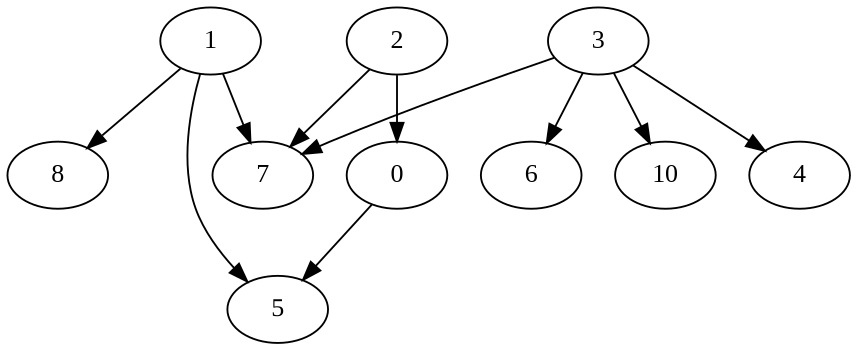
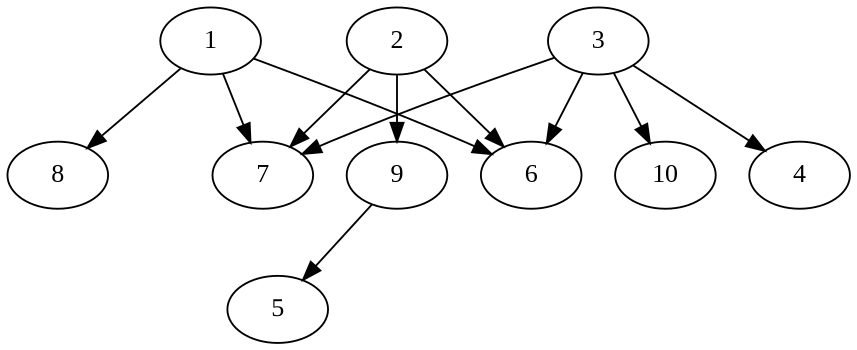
  digraph {
    fontname="Liberation Serif"
    node [alpha=0.01 fontname="Liberation Serif"]
    edge [fontname="Liberation Serif"]
    1 [expect_size=32210944]
    6 [alpha=0.09 expect_size=25213952]
    7 [alpha=0.10 expect_size=22331392]
    8 [alpha=0.07 expect_size=15104000]
    2 [alpha=0.14 expect_size=22278144]
-   9 [alpha=0.13 expect_size=21498880 label=0]
+   9 [alpha=0.13 expect_size=21498880]
    4 [expect_size=33474560]
    5 [alpha=0.12 expect_size=25841664]
    3 [alpha=0.11 expect_size=18464768]
    10 [alpha=0.17 expect_size=38055936]
-   1 -> 5
+   1 -> 6
    1 -> 7
    1 -> 8
+   2 -> 6
    2 -> 7
    2 -> 9
    9 -> 5
    3 -> 6
    3 -> 7
    3 -> 4
    3 -> 10
  }
